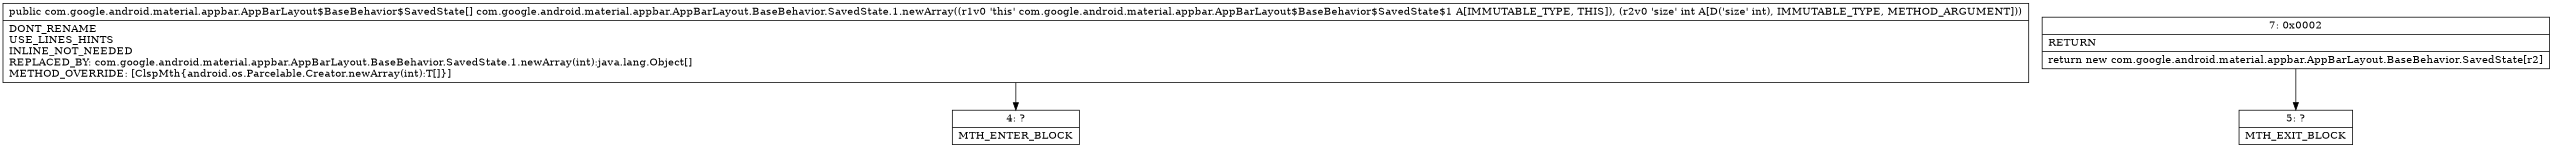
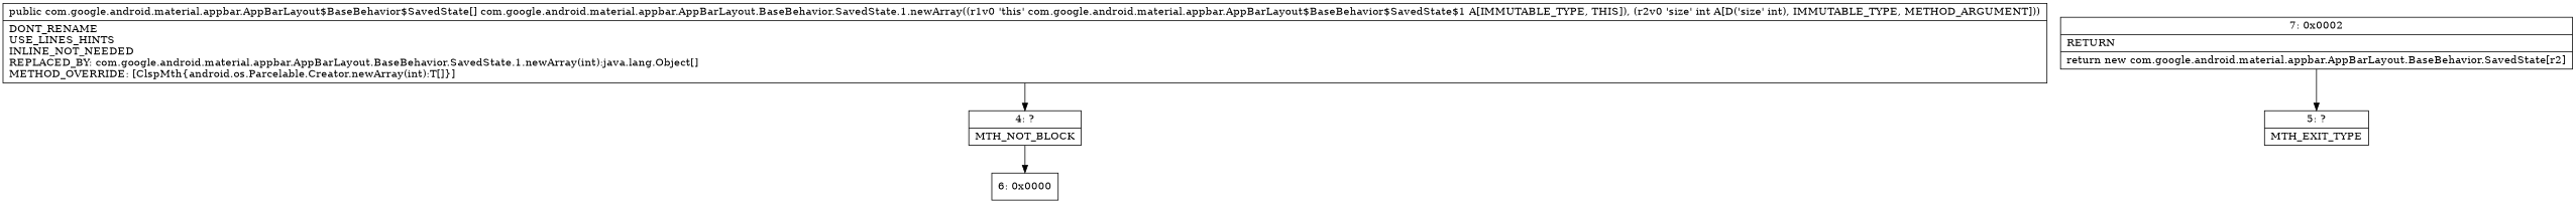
  digraph {
    node [shape=record]
-   n1 [label="{4\:\ ?|MTH_ENTER_BLOCK\l}"]
+   n1 [label="{4\:\ ?|MTH_NOT_BLOCK\l}"]
+   n2 [label="{6\:\ 0x0000}"]
    n3 [label="{7\:\ 0x0002|RETURN\l|return new com.google.android.material.appbar.AppBarLayout.BaseBehavior.SavedState[r2]\l}"]
-   n4 [label="{5\:\ ?|MTH_EXIT_BLOCK\l}"]
+   n4 [label="{5\:\ ?|MTH_EXIT_TYPE\l}"]
    n5 [label="{public com.google.android.material.appbar.AppBarLayout$BaseBehavior$SavedState[] com.google.android.material.appbar.AppBarLayout.BaseBehavior.SavedState.1.newArray((r1v0 'this' com.google.android.material.appbar.AppBarLayout$BaseBehavior$SavedState$1 A[IMMUTABLE_TYPE, THIS]), (r2v0 'size' int A[D('size' int), IMMUTABLE_TYPE, METHOD_ARGUMENT]))  | DONT_RENAME\lUSE_LINES_HINTS\lINLINE_NOT_NEEDED\lREPLACED_BY: com.google.android.material.appbar.AppBarLayout.BaseBehavior.SavedState.1.newArray(int):java.lang.Object[]\lMETHOD_OVERRIDE: [ClspMth\{android.os.Parcelable.Creator.newArray(int):T[]\}]\l}"]
+   n1 -> n2
    n3 -> n4
    n5 -> n1
  }
